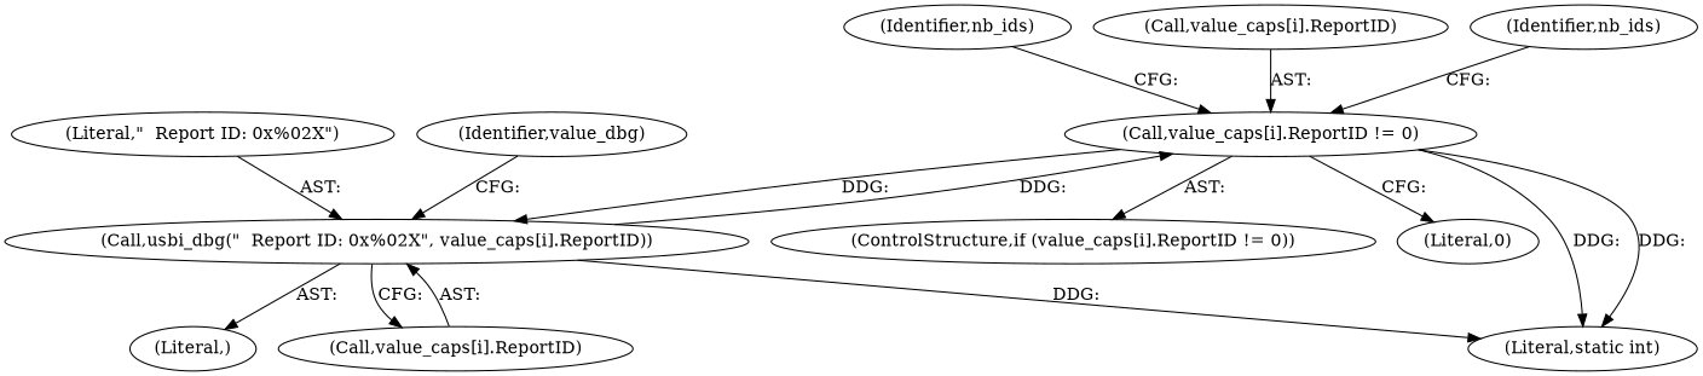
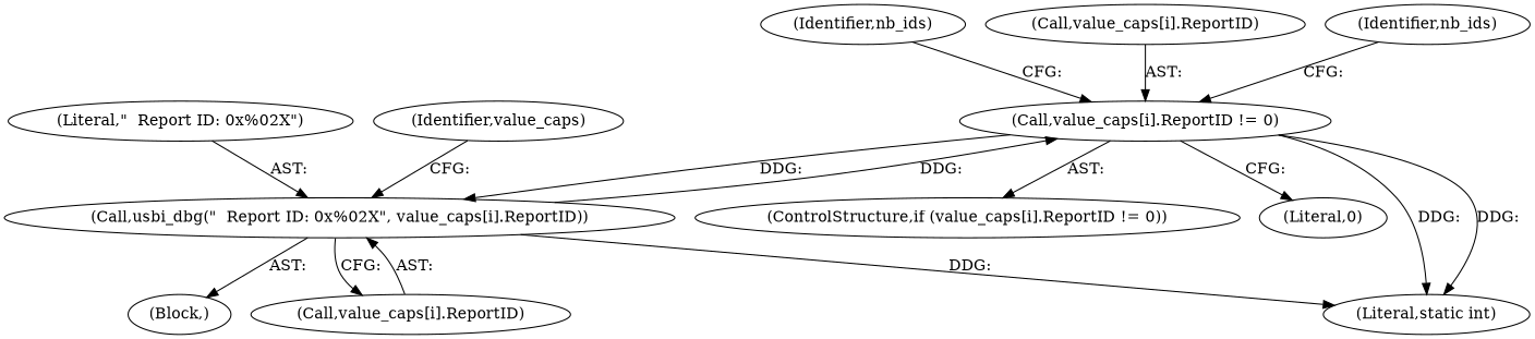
  digraph {
    fontname="DejaVu Serif"
    node [fontname="DejaVu Serif"]
    edge [fontname="DejaVu Serif"]
    n1 [label="(Call,value_caps[i].ReportID != 0)"]
    n2 [label="(Call,usbi_dbg(\"  Report ID: 0x%02X\", value_caps[i].ReportID))"]
    n3 [label="(ControlStructure,if (value_caps[i].ReportID != 0))"]
    n4 [label="(Literal,0)"]
    n5 [label="(Literal,static int)"]
-   n6 [label="(Literal,)"]
+   n6 [label="(Block,)"]
    n7 [label="(Call,value_caps[i].ReportID)"]
    n8 [label="(Identifier,nb_ids)"]
    n9 [label="(Call,value_caps[i].ReportID)"]
    n10 [label="(Literal,\"  Report ID: 0x%02X\")"]
-   n11 [label="(Identifier,value_dbg)"]
+   n11 [label="(Identifier,value_caps)"]
    n12 [label="(Identifier,nb_ids)"]
    n1 -> n2 [label="DDG: "]
    n1 -> n3 [label="AST: "]
    n1 -> n4 [label="CFG: "]
    n1 -> n5 [label="DDG: "]
    n1 -> n5 [label="DDG: "]
    n2 -> n1 [label="DDG: "]
    n2 -> n5 [label="DDG: "]
    n2 -> n6 [label="AST: "]
    n2 -> n7 [label="CFG: "]
    n7 -> n2 [label="AST: "]
    n8 -> n1 [label="CFG: "]
    n9 -> n1 [label="AST: "]
    n10 -> n2 [label="AST: "]
    n11 -> n2 [label="CFG: "]
    n12 -> n1 [label="CFG: "]
  }
